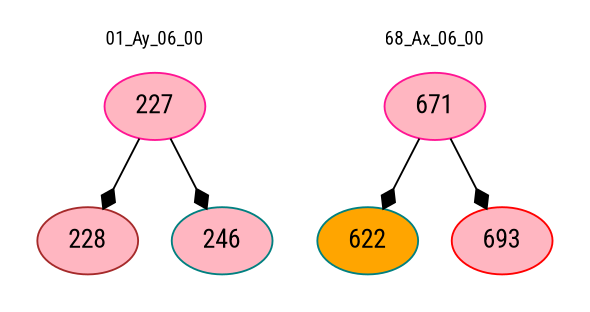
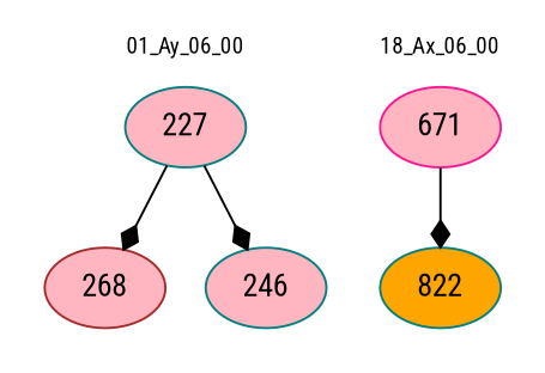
  digraph {
    fontname="Roboto Condensed"
    node [color=deeppink fillcolor=lightpink fontname="Roboto Condensed" style=filled]
    edge [arrowhead=diamond color=black fontname="Roboto Condensed"]
-   n1 [label=227]
-   n2 [color=brown label=228]
+   n1 [color=teal label=227]
+   n2 [color=brown label=268]
    n3 [color=teal label=246]
    n4 [label=671]
-   n5 [color=teal fillcolor=orange label=622]
-   n6 [color=red label=693]
+   n5 [color=teal fillcolor=orange label=822]
    subgraph cluster_1 {
      color=white
      fontsize=10
      label="01_Ay_06_00"
      n1
      n2
      n3
    }
    subgraph cluster_2 {
      color=white
      fontsize=10
-     label="68_Ax_06_00"
+     label="18_Ax_06_00"
      n4
      n5
-     n6
    }
    n1 -> n2
    n1 -> n3
    n4 -> n5
-   n4 -> n6
  }
